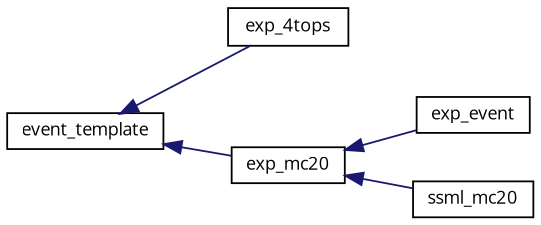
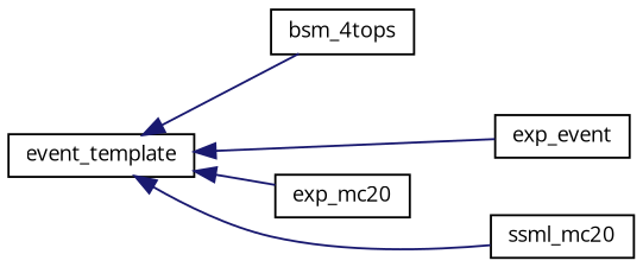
  digraph {
    fontname="Open Sans"
    rankdir=LR
    node [color=black fillcolor=white fontname="Open Sans" fontsize=10 shape=record style=filled]
    edge [color=midnightblue dir=back fontname="Open Sans" fontsize=10 labelfontname=Helvetica labelfontsize=10 style=solid]
    n1 [height=0.2 label=event_template width=0.4]
-   n2 [height=0.2 label=exp_4tops width=0.4]
+   n2 [height=0.2 label=bsm_4tops width=0.4]
    n3 [height=0.2 label=exp_mc20 width=0.4]
    n4 [height=0.2 label=exp_event width=0.4]
    n5 [height=0.2 label=ssml_mc20 width=0.4]
    n1 -> n2
    n1 -> n3
-   n3 -> n4
-   n3 -> n5
+   n1 -> n4
+   n1 -> n5
  }
